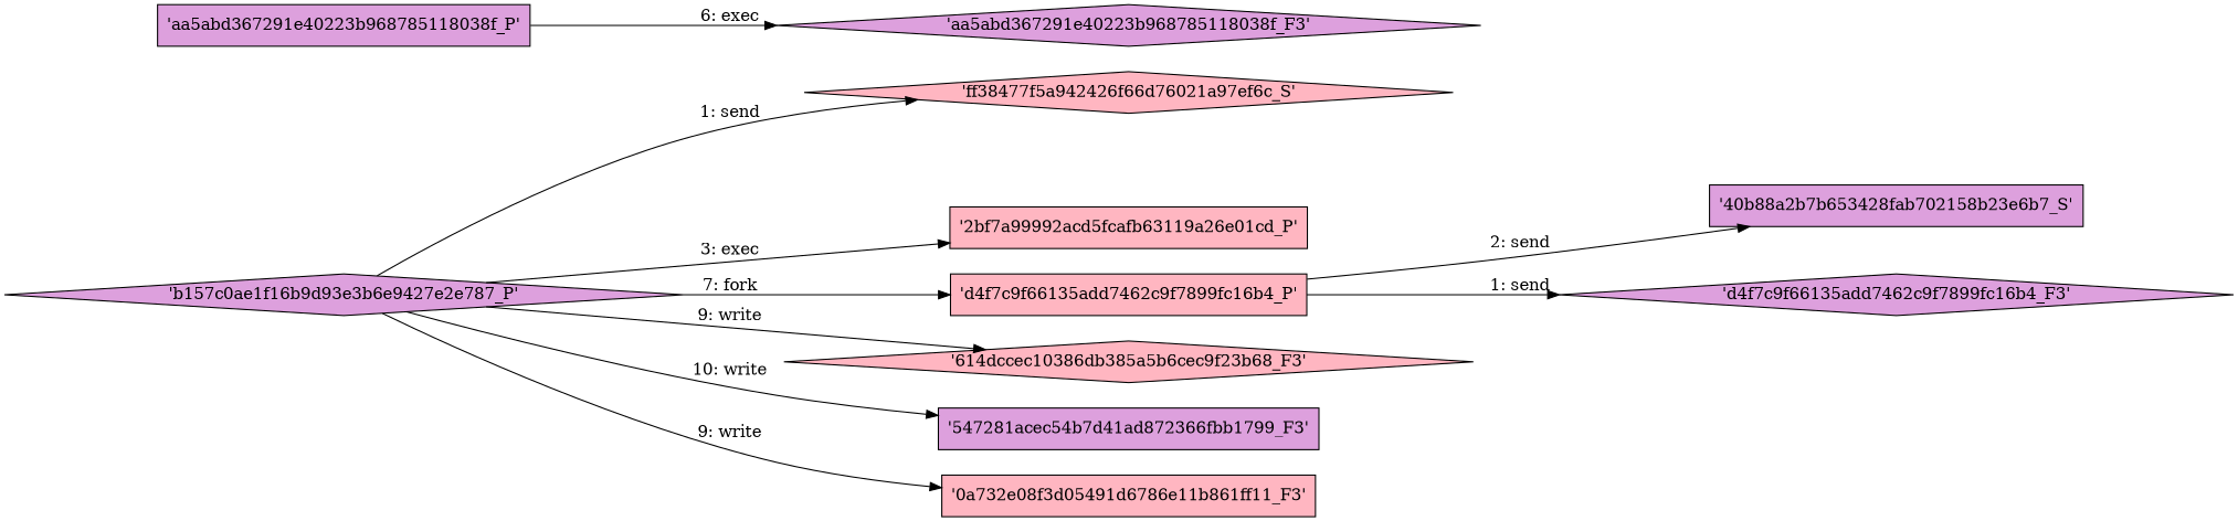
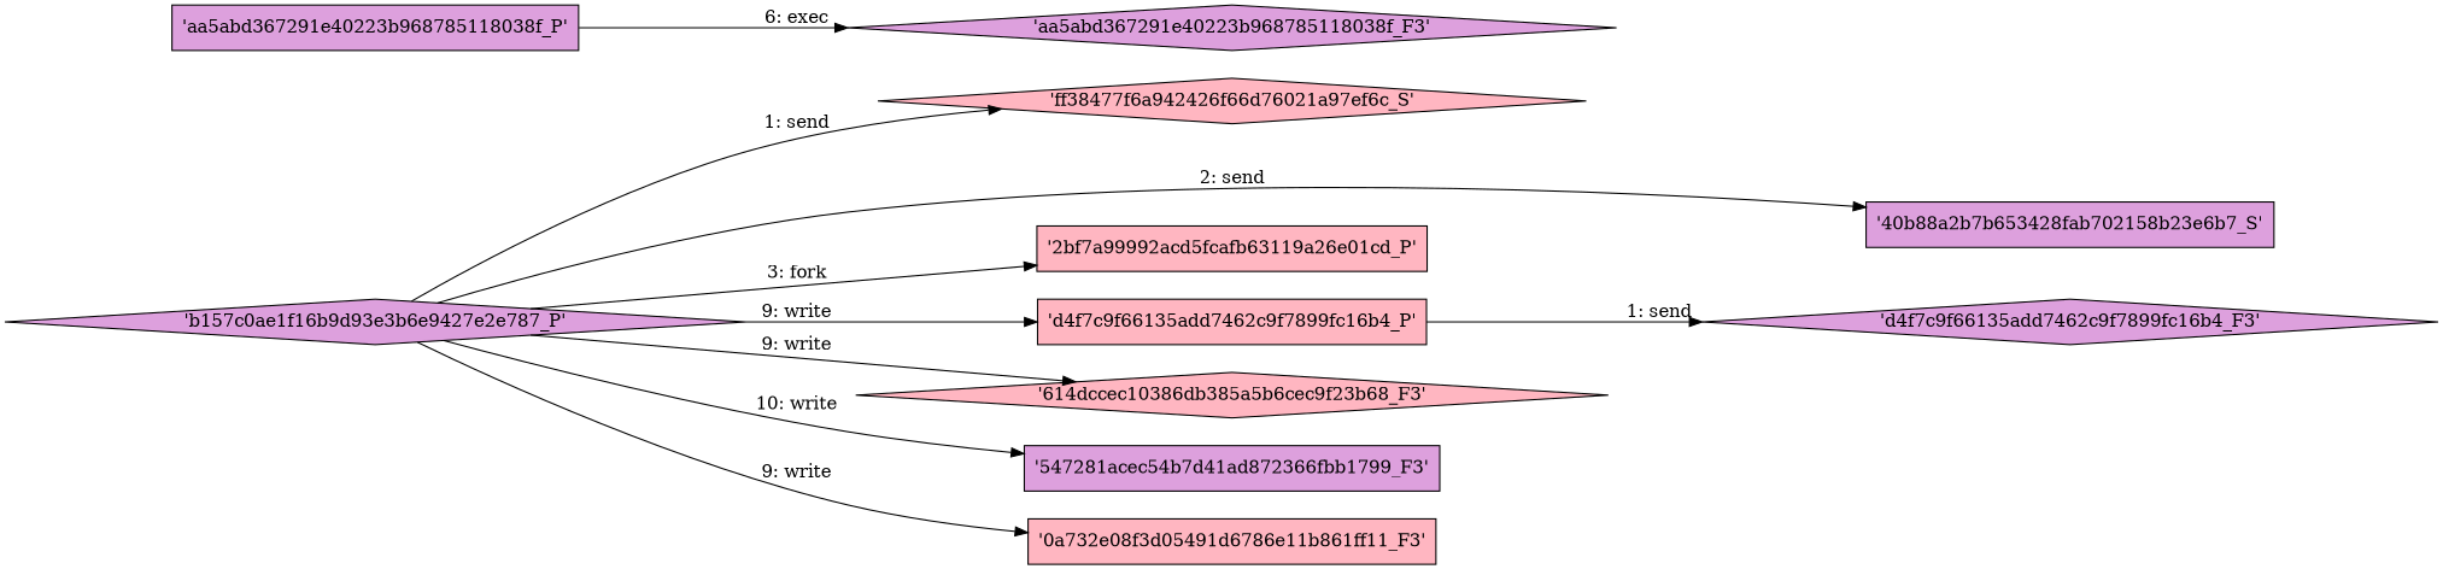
  digraph {
    engine=neato
    fixedsize=false
    fontsize=10
    nodesep=0.3
    rankdir=LR
    ranksep=0
    splines=true
    node [fillcolor=plum node_type=Process shape=box style=filled]
-   "'ff38477f5a942426f66d76021a97ef6c_S'" [fillcolor=lightpink node_type=Socket shape=diamond]
+   "'ff38477f5a942426f66d76021a97ef6c_S'" [fillcolor=lightpink node_type=Socket shape=diamond label="'ff38477f6a942426f66d76021a97ef6c_S'"]
    "'b157c0ae1f16b9d93e3b6e9427e2e787_P'" [shape=diamond]
    n3 [label="'40b88a2b7b653428fab702158b23e6b7_S'" node_type=Socket]
    "'2bf7a99992acd5fcafb63119a26e01cd_P'" [fillcolor=lightpink]
    "'d4f7c9f66135add7462c9f7899fc16b4_P'" [fillcolor=lightpink]
    "'614dccec10386db385a5b6cec9f23b68_F3'" [fillcolor=lightpink node_type=file shape=diamond]
    "'547281acec54b7d41ad872366fbb1799_F3'" [node_type=file]
    "'0a732e08f3d05491d6786e11b861ff11_F3'" [fillcolor=lightpink node_type=file]
    "'aa5abd367291e40223b968785118038f_P'"
    "'aa5abd367291e40223b968785118038f_F3'" [node_type=File shape=diamond]
    "'d4f7c9f66135add7462c9f7899fc16b4_F3'" [node_type=File shape=diamond]
    "'b157c0ae1f16b9d93e3b6e9427e2e787_P'" -> "'ff38477f5a942426f66d76021a97ef6c_S'" [label="1: send"]
-   "'d4f7c9f66135add7462c9f7899fc16b4_P'" -> n3 [label="2: send"]
-   "'b157c0ae1f16b9d93e3b6e9427e2e787_P'" -> "'2bf7a99992acd5fcafb63119a26e01cd_P'" [label="3: exec"]
-   "'b157c0ae1f16b9d93e3b6e9427e2e787_P'" -> "'d4f7c9f66135add7462c9f7899fc16b4_P'" [label="7: fork"]
+   "'b157c0ae1f16b9d93e3b6e9427e2e787_P'" -> n3 [label="2: send"]
+   "'b157c0ae1f16b9d93e3b6e9427e2e787_P'" -> "'2bf7a99992acd5fcafb63119a26e01cd_P'" [label="3: fork"]
+   "'b157c0ae1f16b9d93e3b6e9427e2e787_P'" -> "'d4f7c9f66135add7462c9f7899fc16b4_P'" [label="9: write"]
    "'b157c0ae1f16b9d93e3b6e9427e2e787_P'" -> "'614dccec10386db385a5b6cec9f23b68_F3'" [label="9: write"]
    "'b157c0ae1f16b9d93e3b6e9427e2e787_P'" -> "'547281acec54b7d41ad872366fbb1799_F3'" [label="10: write"]
    "'b157c0ae1f16b9d93e3b6e9427e2e787_P'" -> "'0a732e08f3d05491d6786e11b861ff11_F3'" [label="9: write"]
    "'d4f7c9f66135add7462c9f7899fc16b4_P'" -> "'d4f7c9f66135add7462c9f7899fc16b4_F3'" [label="1: send"]
    "'aa5abd367291e40223b968785118038f_P'" -> "'aa5abd367291e40223b968785118038f_F3'" [label="6: exec"]
  }
